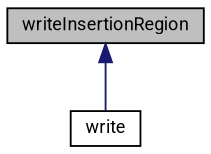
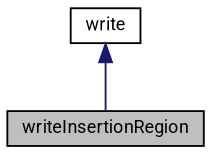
  digraph {
    rankdir=TB
    fontname=Roboto
    node [color=black fontname=Roboto fontsize=10 shape=record style=filled]
    n1 [fillcolor=grey75 fontcolor=black height=0.2 label=writeInsertionRegion width=0.4]
    n2 [fillcolor=white height=0.2 label=write width=0.4]
-   n1 -> n2 [color=midnightblue dir=back fontname=Roboto fontsize=10 labelfontname=Helvetica labelfontsize=10 style=solid]
+   n2 -> n1 [color=midnightblue dir=back fontname=Roboto fontsize=10 labelfontname=Helvetica labelfontsize=10 style=solid]
  }
